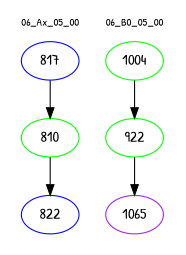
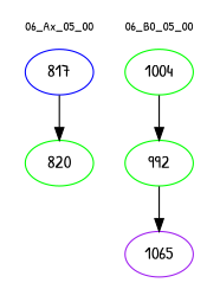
  digraph {
    fontname="Patrick Hand"
    node [color=green fontname="Patrick Hand"]
    edge [color=black fontname="Patrick Hand"]
    n1 [color=blue label=817]
-   n2 [label=810]
-   n3 [color=blue label=822]
+   n2 [label=820]
    n4 [label=1004]
-   n5 [label=922]
+   n5 [label=992]
    n6 [color=purple label=1065]
    subgraph cluster_1 {
      color=white
      fontsize=10
      label="06_Ax_05_00"
      n1
      n2
-     n3
    }
    subgraph cluster_2 {
      color=white
      fontsize=10
      label="06_B0_05_00"
      n4
      n5
      n6
    }
    n1 -> n2
-   n2 -> n3
    n4 -> n5
    n5 -> n6
  }
